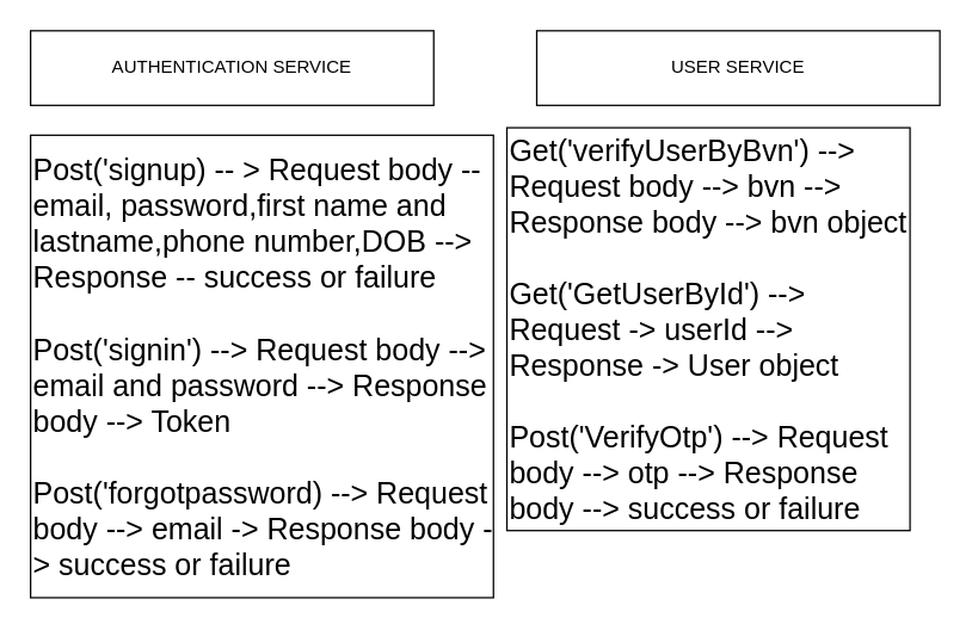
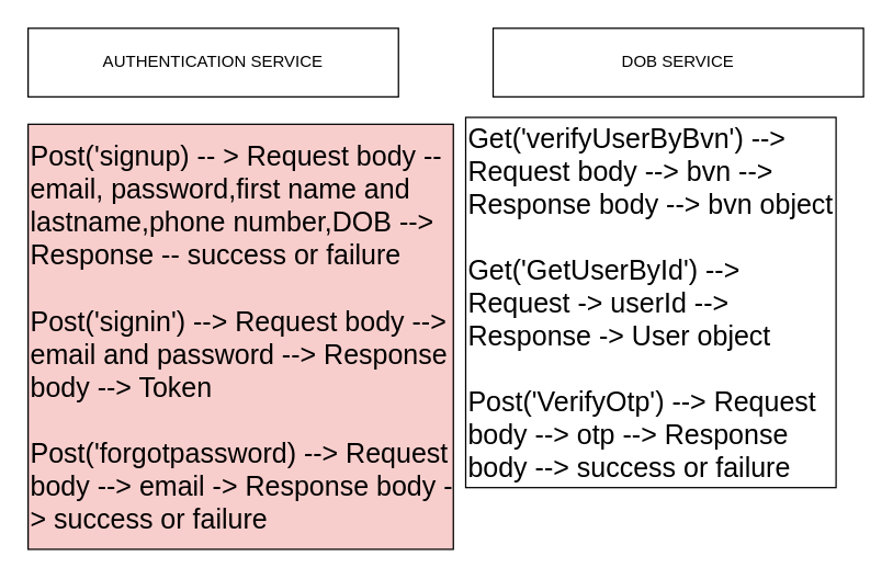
  <mxCell id="0" />
  <mxCell id="1" parent="0" />
- <mxCell id="2" value="USER SERVICE" style="rounded=0;whiteSpace=wrap;html=1;" vertex="1" parent="1"><mxGeometry x="359" y="20" width="270" height="50" as="geometry" /></mxCell>
+ <mxCell id="2" value="DOB SERVICE" style="rounded=0;whiteSpace=wrap;html=1;" vertex="1" parent="1"><mxGeometry x="359" y="20" width="270" height="50" as="geometry" /></mxCell>
  <mxCell id="3" value="AUTHENTICATION SERVICE" style="rounded=0;whiteSpace=wrap;html=1;" vertex="1" parent="1"><mxGeometry x="20" y="20" width="270" height="50" as="geometry" /></mxCell>
- <mxCell id="4" value="&lt;font style=&quot;font-size: 20px&quot;&gt;Post('signup) -- &amp;gt; Request body -- email, password,first name and lastname,phone number,DOB --&amp;gt; Response -- success or failure&lt;br&gt;&lt;br&gt;Post('signin') --&amp;gt; Request body --&amp;gt; email and password --&amp;gt; Response body --&amp;gt; Token&lt;br&gt;&lt;br&gt;Post('forgotpassword) --&amp;gt; Request body --&amp;gt; email -&amp;gt; Response body -&amp;gt; success or failure&lt;br&gt;&lt;/font&gt;" style="whiteSpace=wrap;html=1;aspect=fixed;align=left;" vertex="1" parent="1"><mxGeometry x="20" y="90" width="310" height="310" as="geometry" /></mxCell>
+ <mxCell id="4" value="&lt;font style=&quot;font-size: 20px&quot;&gt;Post('signup) -- &amp;gt; Request body -- email, password,first name and lastname,phone number,DOB --&amp;gt; Response -- success or failure&lt;br&gt;&lt;br&gt;Post('signin') --&amp;gt; Request body --&amp;gt; email and password --&amp;gt; Response body --&amp;gt; Token&lt;br&gt;&lt;br&gt;Post('forgotpassword) --&amp;gt; Request body --&amp;gt; email -&amp;gt; Response body -&amp;gt; success or failure&lt;br&gt;&lt;/font&gt;" style="whiteSpace=wrap;html=1;aspect=fixed;align=left;fillColor=#f8cecc;" vertex="1" parent="1"><mxGeometry x="20" y="90" width="310" height="310" as="geometry" /></mxCell>
  <mxCell id="5" value="Get('verifyUserByBvn') --&amp;gt; Request body --&amp;gt; bvn --&amp;gt; Response body --&amp;gt; bvn object&lt;br&gt;&lt;br&gt;Get('GetUserById') --&amp;gt; Request -&amp;gt; userId --&amp;gt; Response -&amp;gt; User object&lt;br&gt;&lt;br&gt;Post('VerifyOtp') --&amp;gt; Request body --&amp;gt; otp --&amp;gt; Response body --&amp;gt; success or failure" style="whiteSpace=wrap;html=1;aspect=fixed;fontSize=20;align=left;" vertex="1" parent="1"><mxGeometry x="339" y="85" width="270" height="270" as="geometry" /></mxCell>
